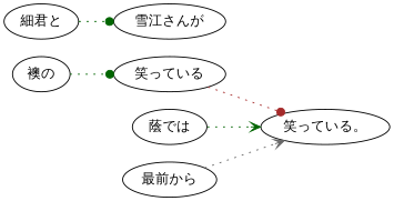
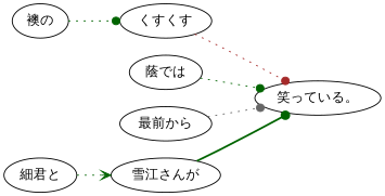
  digraph {
    rankdir=LR
    edge [arrowhead=dot color=darkgreen style=dotted]
    n1 [label="襖の"]
-   n2 [label="笑っている"]
+   n2 [label="くすくす"]
    n3 [label="蔭では"]
    n4 [label="笑っている。"]
    n5 [label="最前から"]
    n6 [label="細君と"]
    n7 [label="雪江さんが"]
    n1 -> n2
    n2 -> n4 [color=brown]
-   n3 -> n4 [arrowhead=vee]
-   n5 -> n4 [arrowhead=vee color=gray40]
-   n6 -> n7
+   n3 -> n4
+   n5 -> n4 [color=gray40]
+   n6 -> n7 [arrowhead=vee]
+   n7 -> n4 [style=bold]
  }
